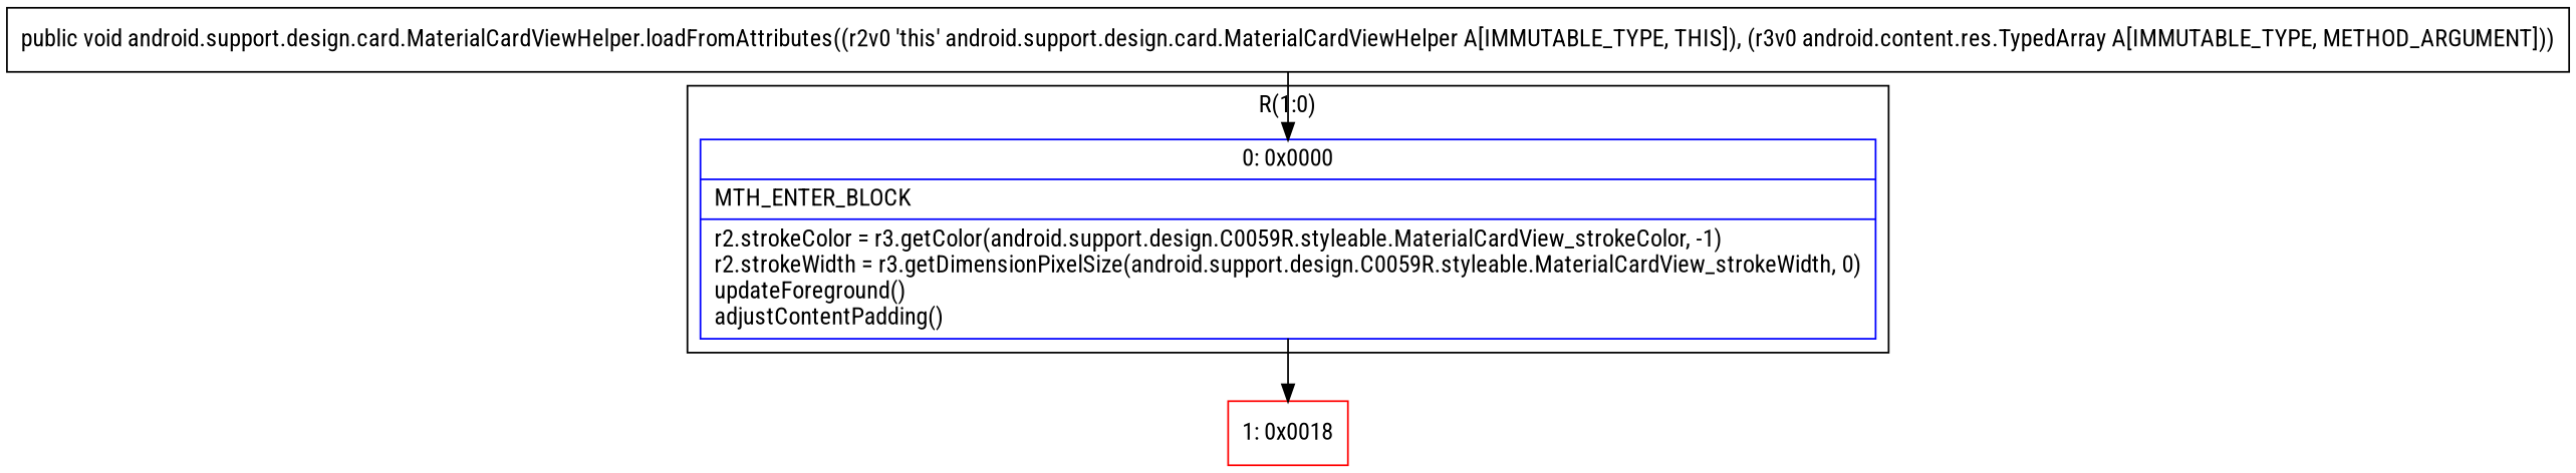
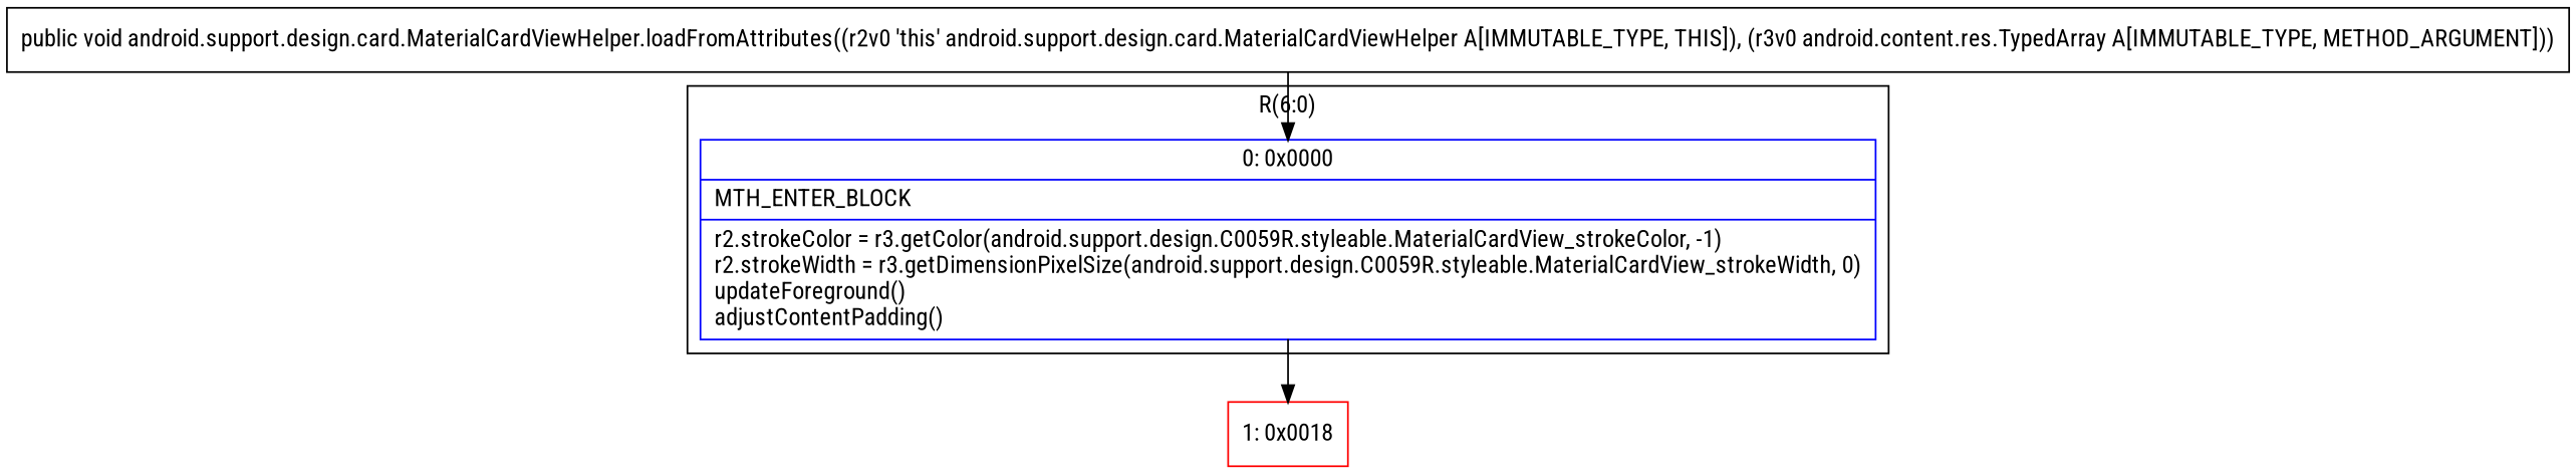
  digraph {
    fontname="Roboto Condensed"
    node [shape=record fontname="Roboto Condensed"]
    edge [fontname="Roboto Condensed"]
    n1 [color=blue label="{0\:\ 0x0000|MTH_ENTER_BLOCK\l|r2.strokeColor = r3.getColor(android.support.design.C0059R.styleable.MaterialCardView_strokeColor, \-1)\lr2.strokeWidth = r3.getDimensionPixelSize(android.support.design.C0059R.styleable.MaterialCardView_strokeWidth, 0)\lupdateForeground()\ladjustContentPadding()\l}"]
    n2 [color=red label="{1\:\ 0x0018}"]
    n3 [label="{public void android.support.design.card.MaterialCardViewHelper.loadFromAttributes((r2v0 'this' android.support.design.card.MaterialCardViewHelper A[IMMUTABLE_TYPE, THIS]), (r3v0 android.content.res.TypedArray A[IMMUTABLE_TYPE, METHOD_ARGUMENT])) }"]
    subgraph cluster_1 {
-     label="R(1:0)"
+     label="R(6:0)"
      n1
    }
    n1 -> n2
    n3 -> n1
  }
